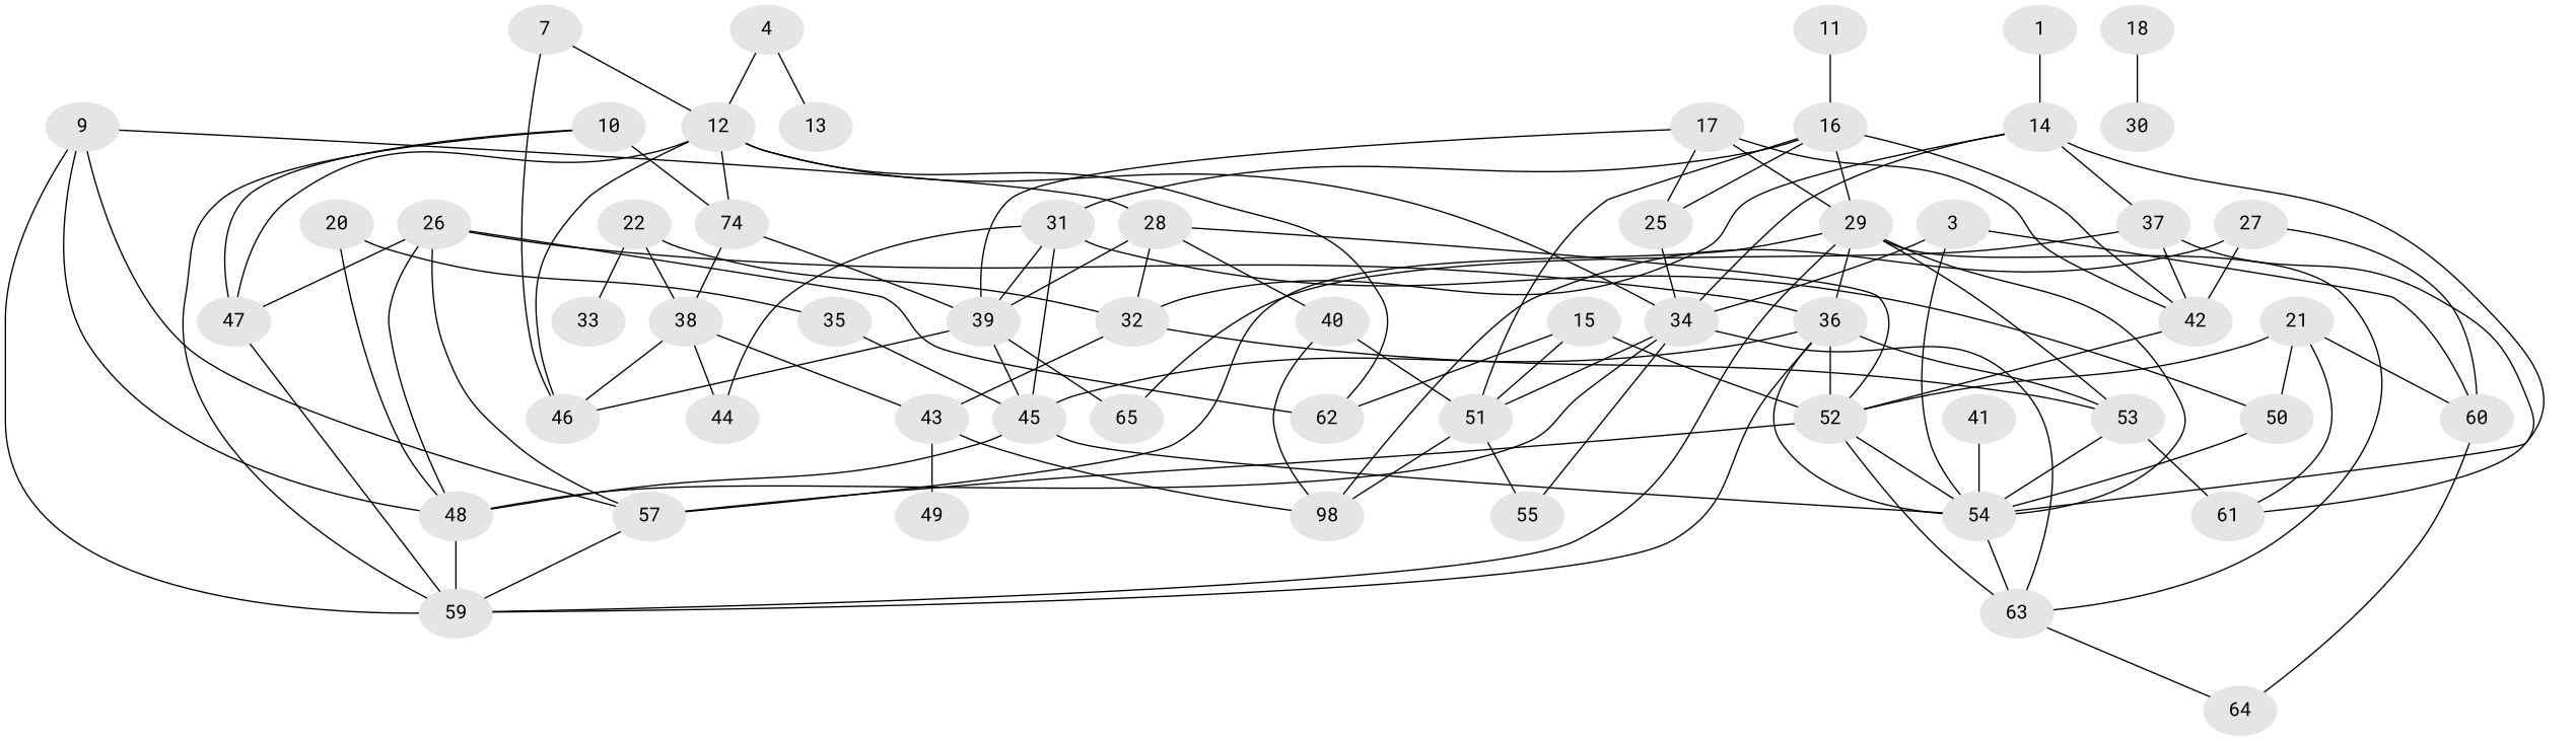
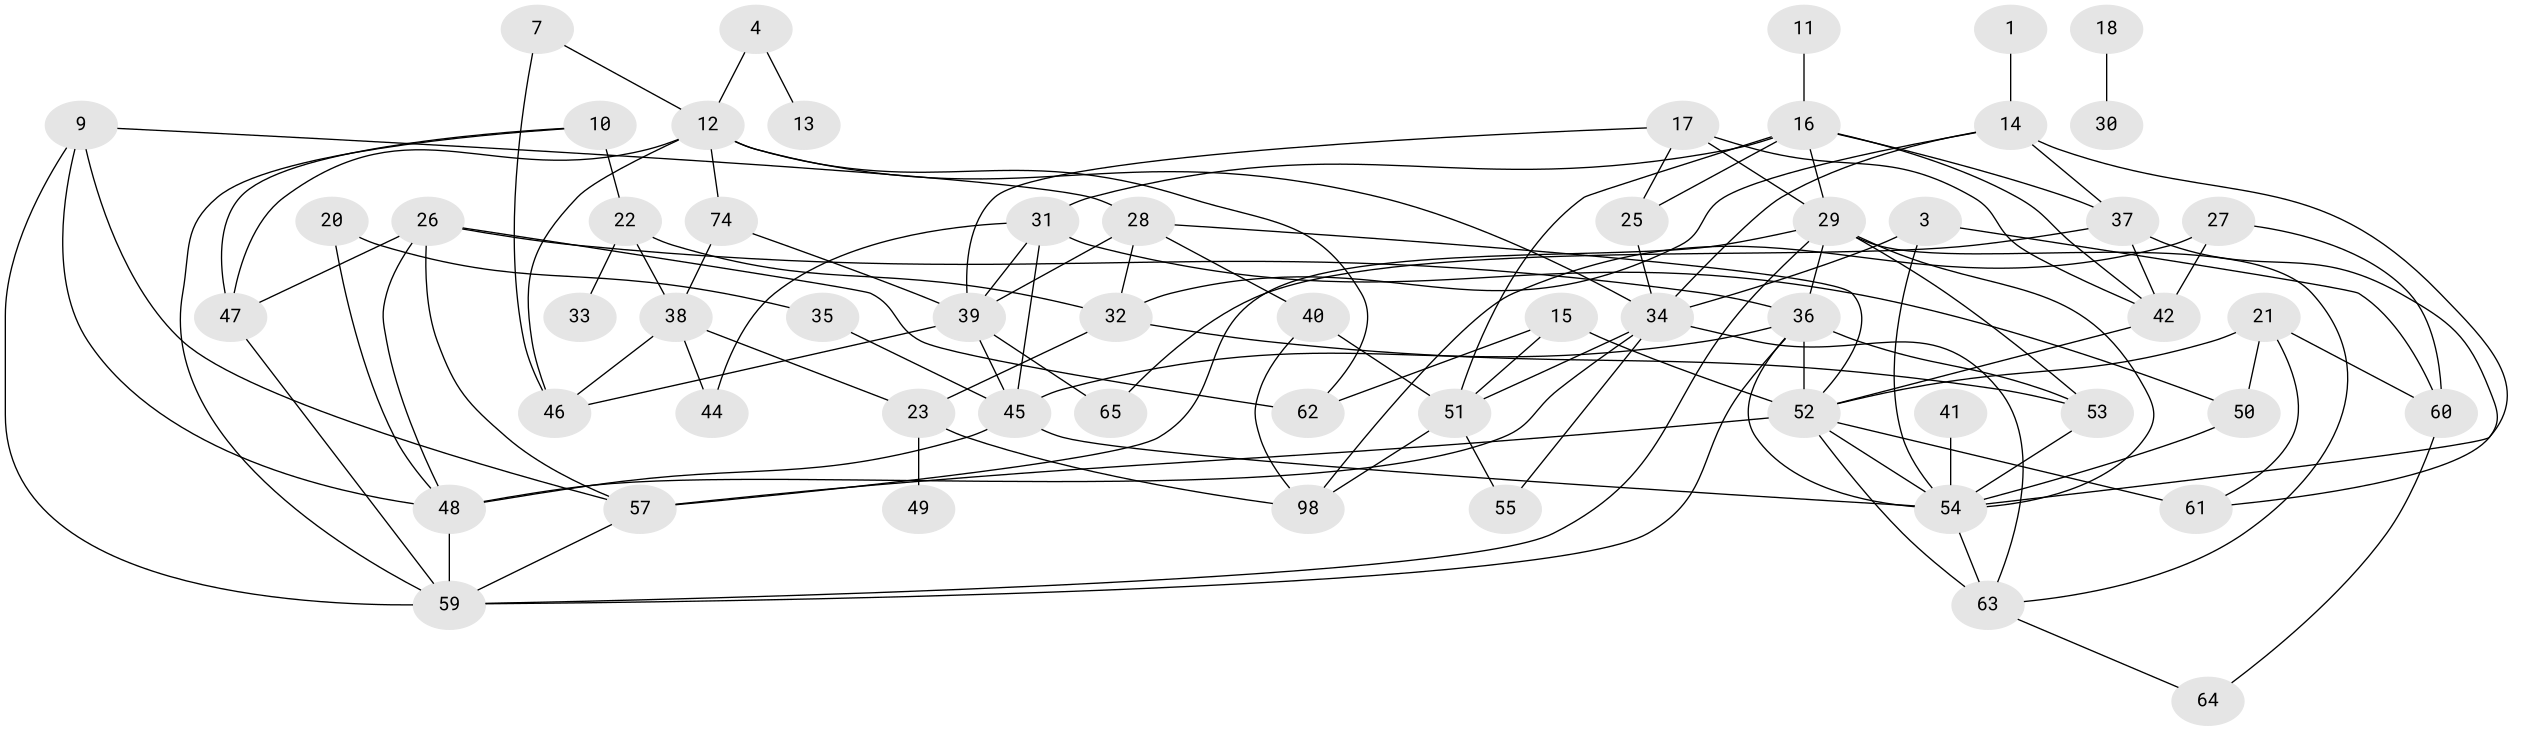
  graph {
    fontname="Roboto Mono"
    node [color=gray90 fontname="Roboto Mono" style=filled]
    edge [fontname="Roboto Mono" weight=1.0]
    1
    14
    34
    54
    32
    37
    3
    60
    48
    51
    63
    55
    64
    4
    12
    13
    46
    47
    n19 [label=74]
    62
    7
    9
    28
    57
    59
    52
    39
    40
    10
    22
    33
    38
    11
    16
    25
    29
    31
    42
    53
-   43
+   43 [label=23]
    61
    65
    15
    n44 [label=98]
    36
    50
    44
    45
    17
    18
    30
    35
    20
    21
    26
    27
    49
    41
    1 -- 14
    14 -- 34
    14 -- 54
    14 -- 32
    14 -- 37
    34 -- 48
    34 -- 51
    34 -- 63
    34 -- 55
    54 -- 63
    32 -- 53
    32 -- 43
    37 -- 42
    37 -- 61
    37 -- 65
    3 -- 34
    3 -- 54
    3 -- 60
    60 -- 64
    48 -- 59
    51 -- 55
    51 -- n44
    63 -- 64
    4 -- 12
    4 -- 13
    12 -- 34
    12 -- 46
    12 -- 47
    12 -- n19
    12 -- 62
    47 -- 59
    n19 -- 39
    n19 -- 38
    7 -- 12
    7 -- 46
    9 -- 48
    9 -- 28
    9 -- 57
    9 -- 59
    28 -- 32
    28 -- 52
    28 -- 39
    28 -- 40
    57 -- 59
    52 -- 54
    52 -- 63 [weight=2.0]
    52 -- 57 [weight=2.0]
-   53 -- 61
+   52 -- 61
    39 -- 46
    39 -- 65
    39 -- 45
    40 -- 51
    40 -- n44
    10 -- 47
    10 -- 59
-   10 -- n19
+   10 -- 22
    22 -- 32
    22 -- 33
    22 -- 38
    38 -- 46
    38 -- 43
    38 -- 44
    11 -- 16
+   16 -- 37
    16 -- 51
    16 -- 25
    16 -- 29
    16 -- 31
    16 -- 42
    25 -- 34
    29 -- 54
    29 -- 63
    29 -- 57
    29 -- 59
    29 -- 53
    29 -- 36
    31 -- 39
    31 -- 50
    31 -- 44
    31 -- 45 [weight=2.0]
    42 -- 52
    53 -- 54
    43 -- n44
    43 -- 49
    15 -- 51
    15 -- 62
    15 -- 52 [weight=2.0]
    36 -- 54
    36 -- 59
    36 -- 52 [weight=2.0]
    36 -- 53
    36 -- 45
    50 -- 54
    45 -- 54
    45 -- 48 [weight=2.0]
    17 -- 39
    17 -- 25
    17 -- 29
    17 -- 42
    18 -- 30
    35 -- 45
    20 -- 48
    20 -- 35
    21 -- 60
    21 -- 52
    21 -- 61
    21 -- 50
    26 -- 48
    26 -- 47
    26 -- 62
    26 -- 57
    26 -- 36 [weight=3.0]
    27 -- 60
    27 -- 42
    27 -- n44
    41 -- 54 [weight=2.0]
  }
